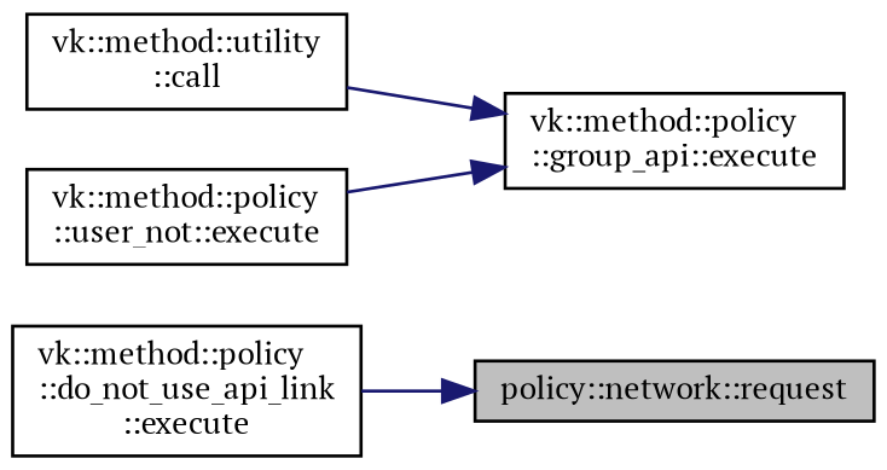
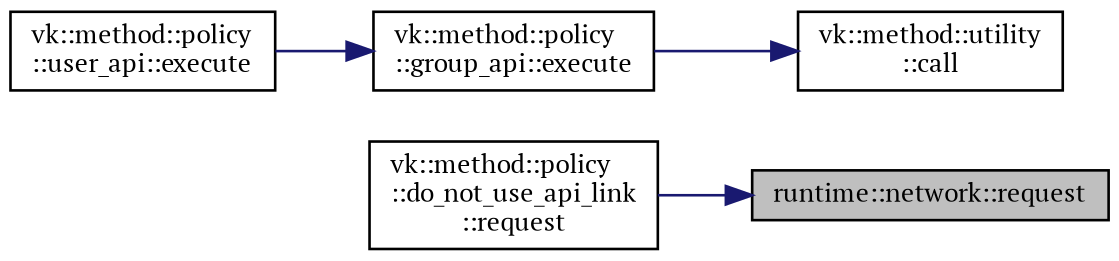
  digraph {
    fontname="PT Serif"
    rankdir=RL
    node [color=black fillcolor=white fontname="PT Serif" fontsize=10 shape=record style=filled]
    edge [color=midnightblue dir=back fontname="PT Serif" fontsize=10 labelfontname=Helvetica labelfontsize=10 style=solid]
-   n1 [fillcolor=grey75 fontcolor=black height=0.2 label="policy::network::request" width=0.4]
-   n2 [height=0.2 label="vk::method::policy\l::do_not_use_api_link\l::execute" width=0.4]
+   n1 [fillcolor=grey75 fontcolor=black height=0.2 label="runtime::network::request" width=0.4]
+   n2 [height=0.2 label="vk::method::policy\l::do_not_use_api_link\l::request" width=0.4]
    n3 [height=0.2 label="vk::method::utility\l::call" width=0.4]
    n4 [height=0.2 label="vk::method::policy\l::group_api::execute" width=0.4]
-   n5 [height=0.2 label="vk::method::policy\l::user_not::execute" width=0.4]
+   n5 [height=0.2 label="vk::method::policy\l::user_api::execute" width=0.4]
    n1 -> n2
-   n4 -> n3
+   n3 -> n4
    n4 -> n5
  }
